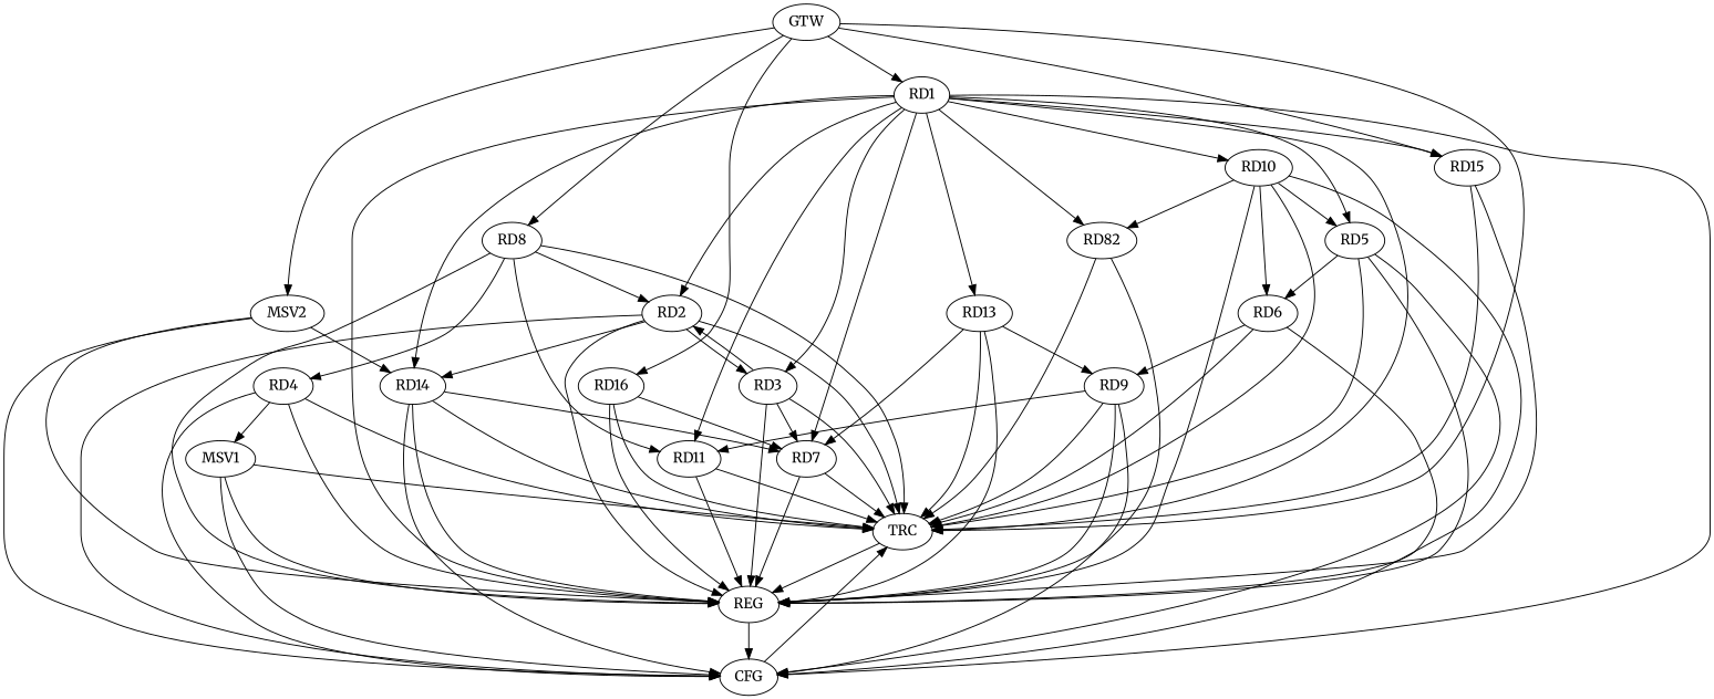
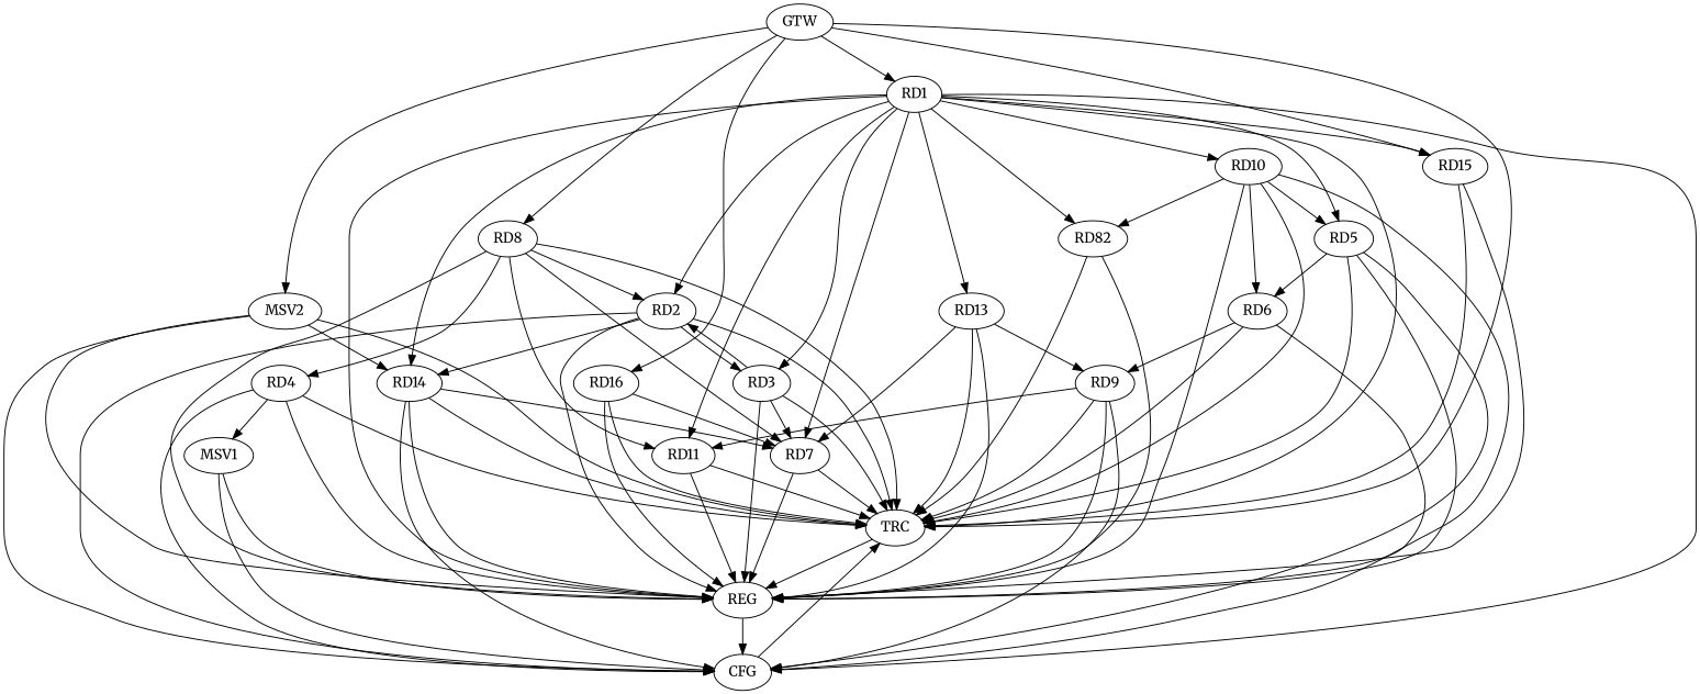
  strict digraph {
    fontname=Merriweather
    node [fontname=Merriweather]
    edge [fontname=Merriweather]
    n1 [label=RD1]
    n2 [label=RD2]
    n3 [label=RD3]
    n4 [label=RD5]
    n5 [label=RD7]
    n6 [label=RD10]
    n7 [label=RD11]
    n8 [label=RD82]
    n9 [label=RD13]
    n10 [label=RD14]
    n11 [label=RD15]
    n12 [label=REG]
    n13 [label=CFG]
    n14 [label=TRC]
    n15 [label=RD6]
    n16 [label=RD9]
    n17 [label=RD4]
    n18 [label=MSV1]
    n19 [label=RD8]
    n20 [label=RD16]
    n21 [label=GTW]
    n22 [label=MSV2]
    n1 -> n2
    n1 -> n3
    n1 -> n4
    n1 -> n5
    n1 -> n6
    n1 -> n7
    n1 -> n8
    n1 -> n9
    n1 -> n10
    n1 -> n11
    n1 -> n12
    n1 -> n13
    n1 -> n14
    n2 -> n3
    n2 -> n10
    n2 -> n12
    n2 -> n13
    n2 -> n14
    n3 -> n2
    n3 -> n5
    n3 -> n12
    n3 -> n14
    n4 -> n12
    n4 -> n13
    n4 -> n14
    n4 -> n15
    n5 -> n12
    n5 -> n14
    n6 -> n4
    n6 -> n8
    n6 -> n12
    n6 -> n13
    n6 -> n14
    n6 -> n15
    n7 -> n12
    n7 -> n14
    n8 -> n12
    n8 -> n14
    n9 -> n5
    n9 -> n12
    n9 -> n14
    n9 -> n16
    n10 -> n5
    n10 -> n12
    n10 -> n13
    n10 -> n14
    n11 -> n12
    n11 -> n14
    n12 -> n13
    n13 -> n14
    n14 -> n12
    n15 -> n12
    n15 -> n14
    n15 -> n16
    n16 -> n7
    n16 -> n12
    n16 -> n13
    n16 -> n14
    n17 -> n12
    n17 -> n13
    n17 -> n14
    n17 -> n18
    n18 -> n12
    n18 -> n13
-   n18 -> n14
+   n22 -> n14
    n19 -> n2
+   n19 -> n5
    n19 -> n7
    n19 -> n12
    n19 -> n14
    n19 -> n17
    n20 -> n5
    n20 -> n12
    n20 -> n14
    n21 -> n1
    n21 -> n11
    n21 -> n14
    n21 -> n19
    n21 -> n20
    n21 -> n22
    n22 -> n10
    n22 -> n12
    n22 -> n13
  }
